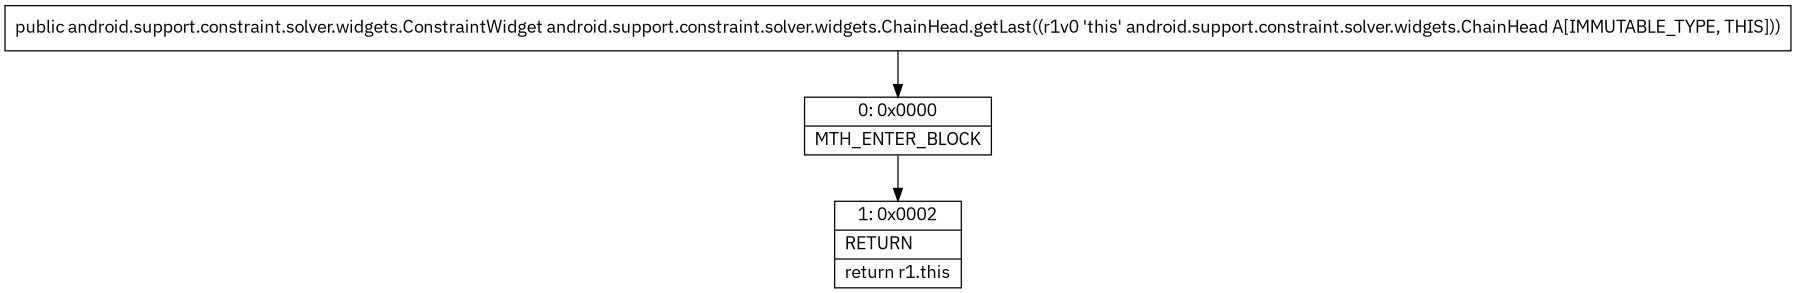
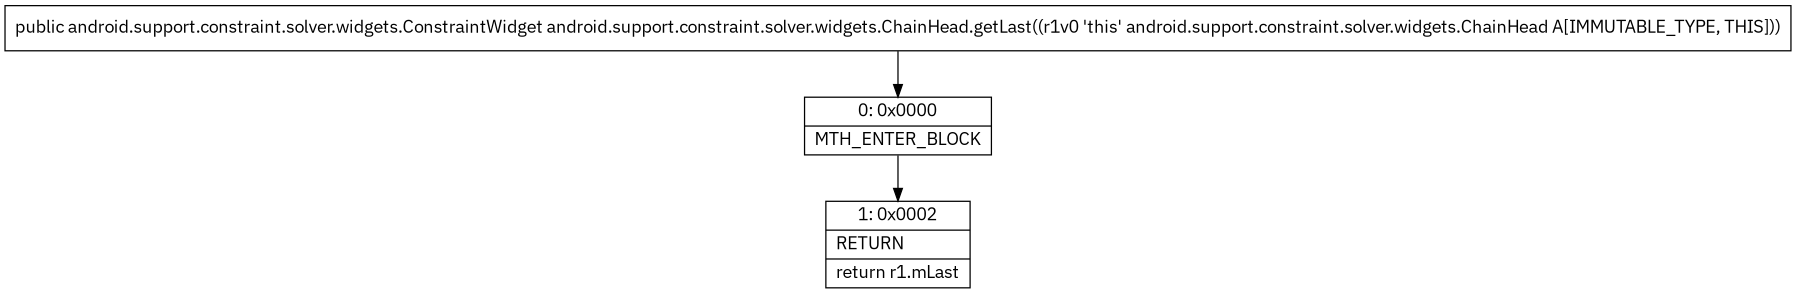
  digraph {
    fontname="IBM Plex Sans"
    node [shape=record fontname="IBM Plex Sans"]
    edge [fontname="IBM Plex Sans"]
    n1 [label="{0\:\ 0x0000|MTH_ENTER_BLOCK\l}"]
-   n2 [label="{1\:\ 0x0002|RETURN\l|return r1.this\l}"]
+   n2 [label="{1\:\ 0x0002|RETURN\l|return r1.mLast\l}"]
    n3 [label="{public android.support.constraint.solver.widgets.ConstraintWidget android.support.constraint.solver.widgets.ChainHead.getLast((r1v0 'this' android.support.constraint.solver.widgets.ChainHead A[IMMUTABLE_TYPE, THIS])) }"]
    n1 -> n2
    n3 -> n1
  }
